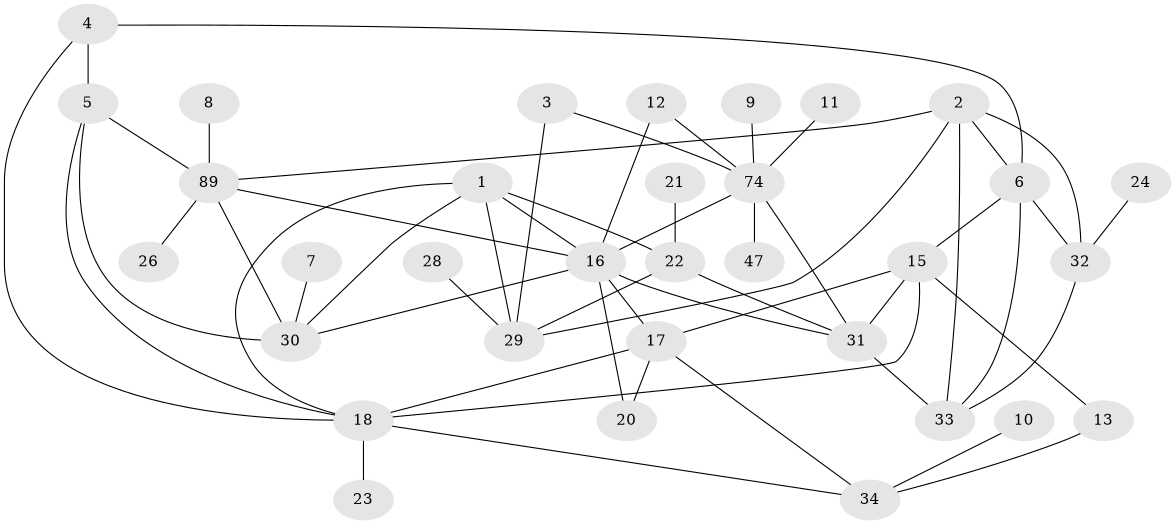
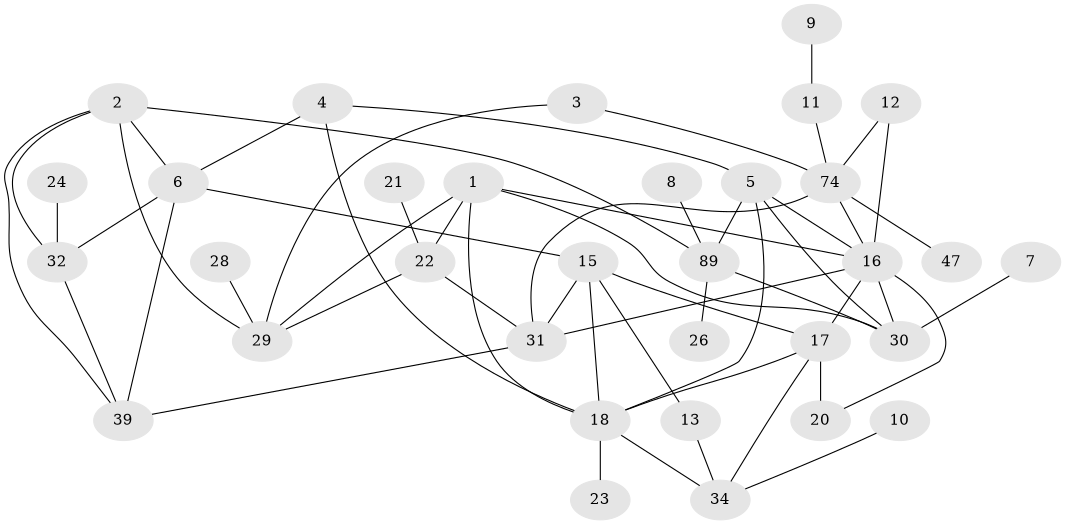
  graph {
    node [color=gray90 style=filled]
    edge [weight=1.0]
    1
    16
    18
    22
    29
    30
    31
    17
    20
    34
    23
    2
    6
    n14 [label=89]
    32
-   33
+   33 [label=39]
    15
    26
    3
    n20 [label=74]
    n21 [label=47]
    4
    5
    13
    7
    8
    9
    10
    11
    12
    21
    24
    28
    1 -- 16
    1 -- 18
    1 -- 22 [weight=2.0]
    1 -- 29 [weight=2.0]
    1 -- 30
    16 -- 30
    16 -- 31 [weight=2.0]
    16 -- 17
    16 -- 20
    18 -- 34
    18 -- 23
    22 -- 29
    22 -- 31
    31 -- 33
    17 -- 18
    17 -- 20
    17 -- 34
    2 -- 29
    2 -- 6
    2 -- n14
    2 -- 32
    2 -- 33
    6 -- 32
    6 -- 33
    6 -- 15
    n14 -- 30
    n14 -- 26
    32 -- 33
    15 -- 18
    15 -- 31
    15 -- 17
    15 -- 13
    3 -- 29
    3 -- n20
    n20 -- 16
    n20 -- 31 [weight=2.0]
    n20 -- n21
    4 -- 18
    4 -- 6
    4 -- 5
-   n14 -- 16
+   5 -- 16
    5 -- 18
    5 -- 30 [weight=2.0]
    5 -- n14 [weight=2.0]
    13 -- 34
    7 -- 30
    8 -- n14
-   9 -- n20
+   9 -- 11
    10 -- 34
    11 -- n20
    12 -- 16
    12 -- n20
    21 -- 22
    24 -- 32
    28 -- 29
  }
